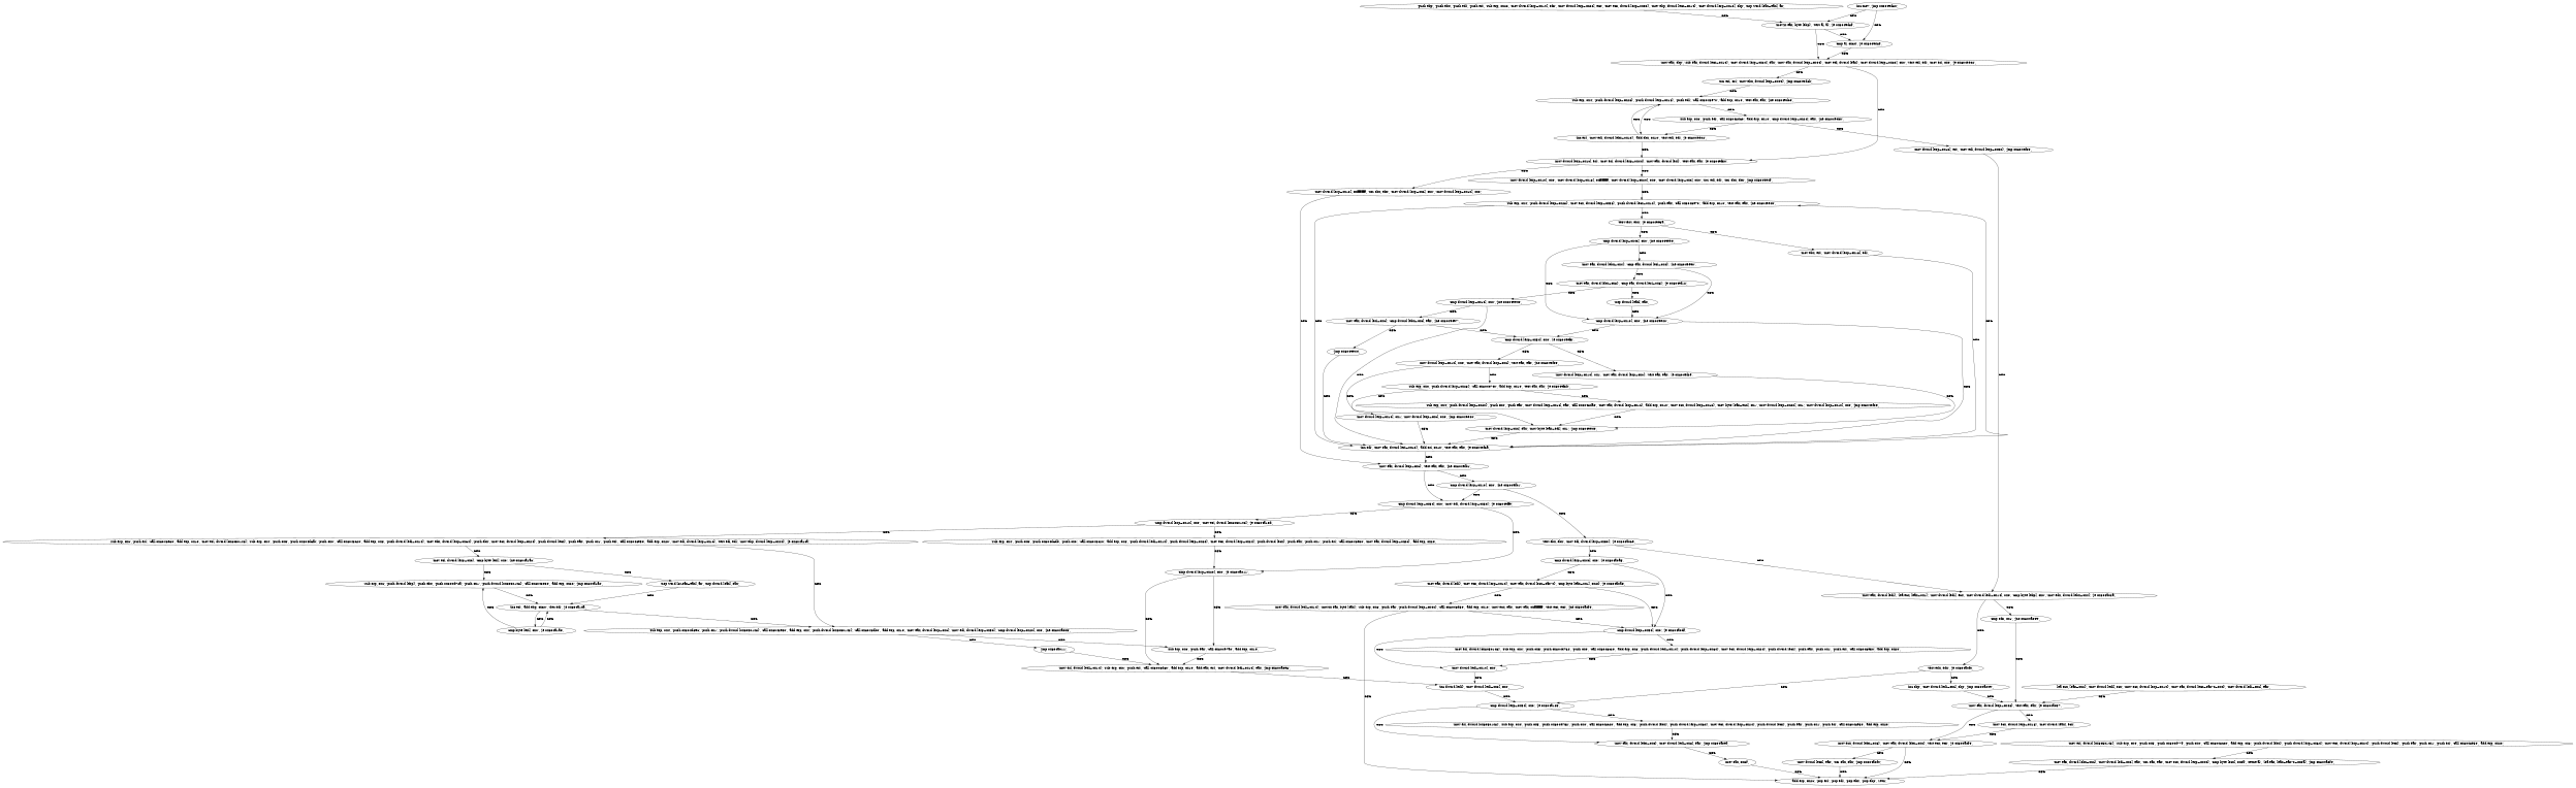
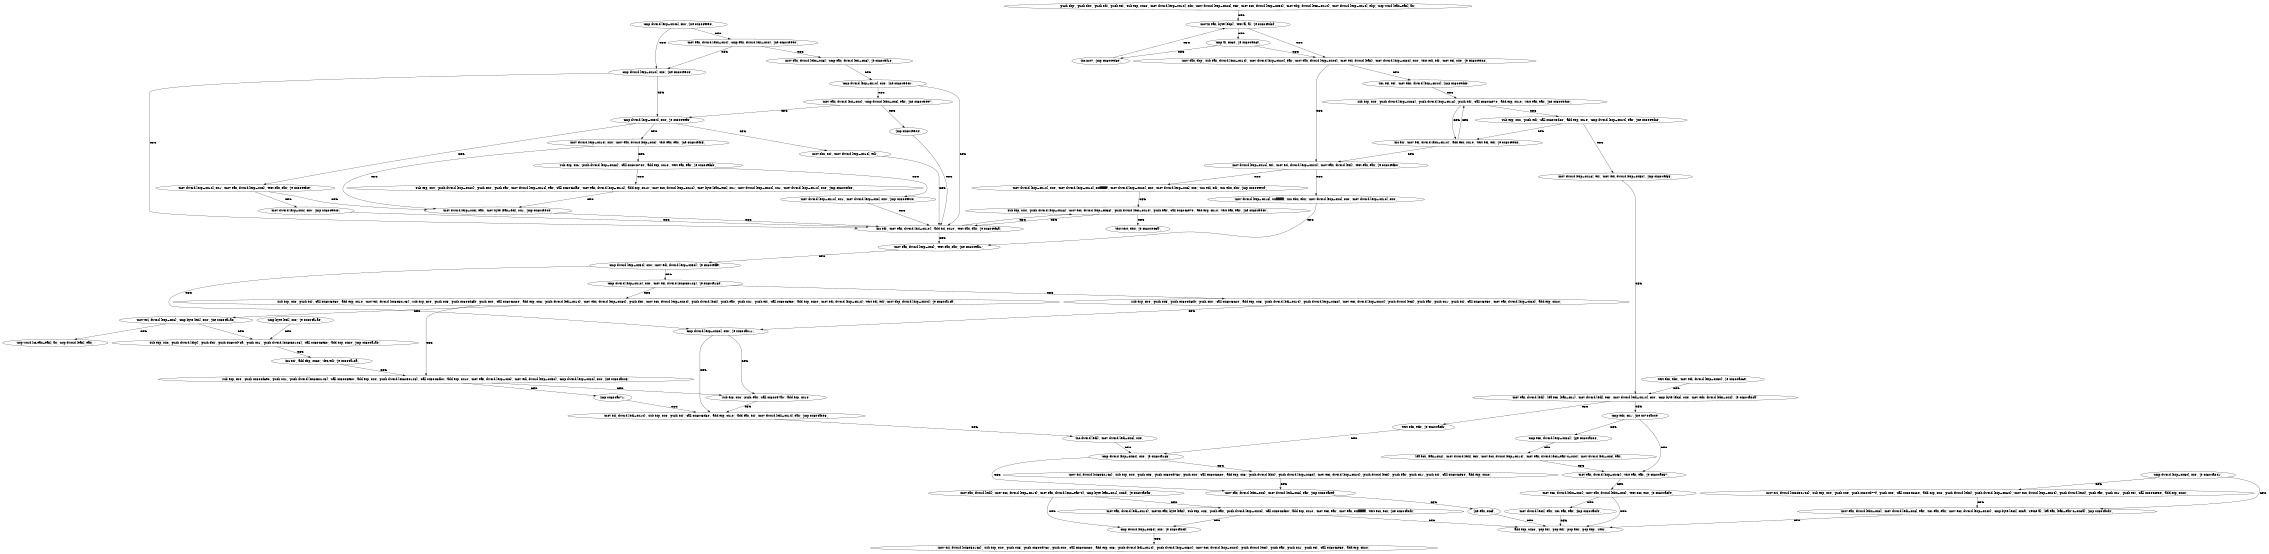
  digraph {
    n1 [label="'push ebp', 'push ebx', 'push edi', 'push esi', 'sub esp, 0x2c', 'mov dword [esp+0x14], edx', 'mov dword [esp+0x28], ecx', 'mov ecx, dword [esp+0x50]', 'mov ebp, dword [ecx+0x14]', 'mov dword [esp+0x10], ebp', 'nop word [eax+eax], ax', "]
    n2 [label="'movzx eax, byte [ebp]', 'test al, al', 'je 0x8049d8f', "]
    n3 [label="'mov eax, ebp', 'sub eax, dword [ecx+0x14]', 'mov dword [esp+0x24], eax', 'mov eax, dword [esp+0x44]', 'mov edi, dword [eax]', 'mov dword [esp+0x20], 0x0', 'test edi, edi', 'mov esi, 0x0', 'je 0x8049e02', "]
    n4 [label="'cmp al, 0x3d', 'je 0x8049d8f', "]
    n5 [label="'mov dword [esp+0x1c], esi', 'mov esi, dword [esp+0x44]', 'mov eax, dword [esi]', 'test eax, eax', 'je 0x8049f50', "]
    n6 [label="'xor esi, esi', 'mov ebx, dword [esp+0x44]', 'jmp 0x8049dcb', "]
    n7 [label="'inc mov', 'jmp 0x8049d80',"]
    n8 [label="'mov dword [esp+0x18], 0xffffffff', 'xor ebx, ebx', 'mov dword [esp+0xc], 0x0', 'mov dword [esp+0x10], 0x0', "]
    n9 [label="'mov dword [esp+0x10], 0x0', 'mov dword [esp+0x18], 0xffffffff', 'mov dword [esp+0x20], 0x0', 'mov dword [esp+0xc], 0x0', 'xor edi, edi', 'xor ebx, ebx', 'jmp 0x8049e4f', "]
    n10 [label="'sub esp, 0x4', 'push dword [esp+0x28]', 'push dword [esp+0x18]', 'push edi', 'call 0x8048e70', 'add esp, 0x10', 'test eax, eax', 'jne 0x8049dc0', "]
    n11 [label="'mov eax, dword [esp+0xc]', 'test eax, eax', 'jne 0x8049fb1', "]
    n12 [label="'sub esp, 0x4', 'push dword [esp+0x28]', 'mov ecx, dword [esp+0x58]', 'push dword [ecx+0x14]', 'push eax', 'call 0x8048e70', 'add esp, 0x10', 'test eax, eax', 'jne 0x8049e40', "]
    n13 [label="'inc esi', 'mov edi, dword [ebx+0x10]', 'add ebx, 0x10', 'test edi, edi', 'je 0x8049e02', "]
    n14 [label="'sub esp, 0xc', 'push edi', 'call 0x8048d60', 'add esp, 0x10', 'cmp dword [esp+0x24], eax', 'jne 0x8049dc0', "]
    n15 [label="'cmp dword [esp+0x54], 0x0', 'mov edi, dword [esp+0x50]', 'je 0x8049ffe', "]
-   n16 [label="'cmp dword [esp+0x10], 0x0', 'jne 0x8049fb1', "]
    n17 [label="'inc edi', 'mov eax, dword [esi+0x10]', 'add esi, 0x10', 'test eax, eax', 'je 0x8049f6a', "]
    n18 [label="'test test, ebx', 'je 0x8049e3a',"]
    n19 [label="'mov dword [esp+0x18], esi', 'mov edi, dword [esp+0x50]', 'jmp 0x8049f85', "]
    n20 [label="'cmp dword [esp+0x20], 0x0', 'je 0x804a011', "]
    n21 [label="'cmp dword [esp+0x10], 0x0', 'mov esi, dword [0x8050148]', 'je 0x804a13d', "]
    n22 [label="'test ebx, ebx', 'mov edi, dword [esp+0x50]', 'je 0x804a06e', "]
    n23 [label="'mov ebx, esi', 'mov dword [esp+0x18], edi', "]
    n24 [label="'cmp dword [esp+0x4c], 0x0', 'jne 0x8049e90', "]
    n25 [label="'mov eax, dword [edi]', 'lea ecx, [eax+0x1]', 'mov dword [edi], ecx', 'mov dword [edi+0x14], 0x0', 'cmp byte [ebp], 0x0', 'mov edx, dword [ebx+0x4]', 'je 0x804a02a', "]
    n26 [label="'mov esi, dword [edi+0x14]', 'sub esp, 0xc', 'push esi', 'call 0x8048d60', 'add esp, 0x10', 'add eax, esi', 'mov dword [edi+0x14], eax', 'jmp 0x804a0e6', "]
    n27 [label="'sub esp, 0xc', 'push eax', 'call 0x80497a0', 'add esp, 0x10', "]
    n28 [label="'sub esp, 0xc', 'push esi', 'call 0x8048e30', 'add esp, 0x10', 'mov esi, dword [0x8050148]', 'sub esp, 0x4', 'push 0x5', 'push 0x804d6fb', 'push 0x0', 'call 0x8048c20', 'add esp, 0x8', 'push dword [edi+0x14]', 'mov ebx, dword [esp+0x64]', 'push ebx', 'mov ecx, dword [esp+0x24]', 'push dword [ecx]', 'push eax', 'push 0x1', 'push esi', 'call 0x8048e50', 'add esp, 0x20', 'mov edi, dword [esp+0x1c]', 'test edi, edi', 'mov ebp, dword [esp+0x44]', 'je 0x804a1ca', "]
    n29 [label="'sub esp, 0x4', 'push 0x5', 'push 0x804d6db', 'push 0x0', 'call 0x8048c20', 'add esp, 0x8', 'push dword [edi+0x14]', 'push dword [esp+0x64]', 'mov ecx, dword [esp+0x24]', 'push dword [ecx]', 'push eax', 'push 0x1', 'push esi', 'call 0x8048e50', 'mov eax, dword [esp+0x2c]', 'add esp, 0x20', "]
    n30 [label="'inc dword [edi]', 'mov dword [edi+0x8], 0x0', "]
    n31 [label="'sub esp, 0x4', 'push 0x804d69c', 'push 0x1', 'push dword [0x8050148]', 'call 0x8048e50', 'add esp, 0x4', 'push dword [0x8050148]', 'call 0x8048db0', 'add esp, 0x10', 'mov eax, dword [esp+0xc]', 'mov edi, dword [esp+0x50]', 'cmp dword [esp+0x20], 0x0', 'jne 0x804a005', "]
    n32 [label="'mov esi, dword [esp+0xc]', 'cmp byte [esi], 0x0', 'jne 0x804a1ac', "]
-   n33 [label="'cmp dword [esp+0x4c], 0x0', 'je 0x804a0a5', "]
    n34 [label="'cmp dword [esp+0x54], 0x0', 'je 0x804a0df', "]
    n35 [label="'mov eax, dword [edi]', 'mov ecx, dword [esp+0x14]', 'mov eax, dword [ecx+eax*4]', 'cmp byte [eax+0x1], 0x2d', 'je 0x804a0a5', "]
-   n36 [label="'cmp edx, 0x1', 'jne 0x804a049', "]
-   n37 [label="'test edx, edx', 'je 0x804a0fc', "]
+   n36 [label="'cmp edx, 0x1', 'jne 0x704a049',"]
+   n37 [label="'test edx, edx', 'je 4x804a0fc',"]
    n38 [label="'cmp dword [esp+0x10], 0x0', 'jne 0x8049e40', "]
    n39 [label="'mov eax, dword [ebx+0x4]', 'cmp eax, dword [esi+0x4]', 'jne 0x8049e90', "]
    n40 [label="'cmp dword [esp+0x54], 0x0', 'je 0x804a135', "]
-   n41 [label="'jmp 0x804a011', "]
+   n41 [label="'jmp 0x804a071',"]
    n42 [label="'sub esp, 0xc', 'push dword [ebp]', 'push ebx', 'push 0x804d72a', 'push 0x1', 'push dword [0x8050148]', 'call 0x8048e50', 'add esp, 0x20', 'jmp 0x804a1a0', "]
    n43 [label="'nop word [cs:eax+eax], ax', 'nop dword [eax], eax', "]
-   n44 [label="'mov dword [edi+0x14], 0x0', "]
    n45 [label="'mov esi, dword [0x8050148]', 'sub esp, 0x4', 'push 0x5', 'push 0x804d732', 'push 0x0', 'call 0x8048c20', 'add esp, 0x8', 'push dword [edi+0x14]', 'push dword [esp+0x64]', 'mov ecx, dword [esp+0x24]', 'push dword [ecx]', 'push eax', 'push 0x1', 'push esi', 'call 0x8048e50', 'add esp, 0x20', "]
    n46 [label="'mov eax, dword [edi+0x14]', 'movsx eax, byte [eax]', 'sub esp, 0x8', 'push eax', 'push dword [esp+0x4c]', 'call 0x8048d50', 'add esp, 0x10', 'mov ecx, eax', 'mov eax, 0xffffffff', 'test ecx, ecx', 'jne 0x804a0f4', "]
    n47 [label="'mov eax, dword [esp+0x48]', 'test eax, eax', 'je 0x804a057', "]
-   n49 [label="'inc ebp', 'mov dword [edi+0xc], ebp', 'jmp 0x804a049', "]
+   n48 [label="'cmp ecx, dword [esp+0x28]', 'jge 0x804a208', "]
    n50 [label="'cmp dword [esp+0x54], 0x0', 'je 0x8049ef5', "]
    n51 [label="'mov eax, dword [ebx+0x8]', 'cmp eax, dword [esi+0x8]', 'je 0x8049f12', "]
-   n52 [label="'mov eax, 0x3f', "]
+   n52 [label="'jne eax, 0x3f',"]
    n53 [label="'add esp, 0x2c', 'pop esi', 'pop edi', 'pop ebx', 'pop ebp', 'retn', "]
    n54 [label="'inc esi', 'add ebp, 0x30', 'dec edi', 'je 0x804a1ca',"]
    n55 [label="'mov ecx, dword [ebx+0x8]', 'mov eax, dword [ebx+0xc]', 'test ecx, ecx', 'je 0x804a0f4', "]
-   n56 [label="'mov ecx, dword [esp+0x18]', 'mov dword [eax], ecx', "]
    n57 [label="'lea ecx, [eax+0x2]', 'mov dword [edi], ecx', 'mov ecx, dword [esp+0x14]', 'mov eax, dword [ecx+eax*4+0x4]', 'mov dword [edi+0xc], eax', "]
    n58 [label="'mov eax, dword [ebx+0xc]', 'mov dword [edi+0x8], eax', 'jmp 0x804a0ef', "]
    n59 [label="'mov esi, dword [0x8050148]', 'sub esp, 0x4', 'push 0x5', 'push 0x804d752', 'push 0x0', 'call 0x8048c20', 'add esp, 0x8', 'push dword [ebx]', 'push dword [esp+0x64]', 'mov ecx, dword [esp+0x24]', 'push dword [ecx]', 'push eax', 'push 0x1', 'push esi', 'call 0x8048e50', 'add esp, 0x20', "]
    n60 [label="'mov dword [esp+0x10], 0x1', 'mov eax, dword [esp+0xc]', 'test eax, eax', 'je 0x8049f2e', "]
    n61 [label="'mov dword [esp+0x10], 0x0', 'mov eax, dword [esp+0xc]', 'test eax, eax', 'jne 0x8049f05', "]
    n62 [label="'cmp dword [esp+0x10], 0x0', 'jne 0x8049e40', "]
-   n63 [label="'nop dword [eax], eax', "]
    n64 [label="'cmp byte [esi], 0x0', 'je 0x804a1a0', "]
    n65 [label="'mov dword [ecx], eax', 'xor eax, eax', 'jmp 0x804a0f4', "]
+   n66 [label="'cmp dword [esp+0x54], 0x0', 'je 0x804a241', "]
    n67 [label="'mov eax, dword [ebx+0xc]', 'mov dword [edi+0x8], eax', 'xor eax, eax', 'mov ecx, dword [esp+0x40]', 'cmp byte [ecx], 0x3a', 'setne al', 'lea eax, [eax+eax*4+0x3a]', 'jmp 0x804a0f4', "]
    n68 [label="'mov esi, dword [0x8050148]', 'sub esp, 0x4', 'push 0x5', 'push 0x804d77f', 'push 0x0', 'call 0x8048c20', 'add esp, 0x8', 'push dword [ebx]', 'push dword [esp+0x64]', 'mov ecx, dword [esp+0x24]', 'push dword [ecx]', 'push eax', 'push 0x1', 'push esi', 'call 0x8048e50', 'add esp, 0x20', "]
+   n69 [label="'mov dword [esp+0xc], 0x0', 'jmp 0x8049e40', "]
    n70 [label="'mov dword [esp+0xc], eax', 'mov byte [eax+edi], 0x1', 'jmp 0x8049e40', "]
    n71 [label="'sub esp, 0xc', 'push dword [esp+0x28]', 'call 0x804c740', 'add esp, 0x10', 'test eax, eax', 'je 0x8049f3b', "]
    n72 [label="'mov eax, dword [esi+0xc]', 'cmp dword [ebx+0xc], eax', 'jne 0x8049e97', "]
    n73 [label="'mov dword [esp+0x10], 0x1', 'mov dword [esp+0xc], 0x0', 'jmp 0x8049e40', "]
    n74 [label="'sub esp, 0x4', 'push dword [esp+0x20]', 'push 0x0', 'push eax', 'mov dword [esp+0x1c], eax', 'call 0x8048da0', 'mov eax, dword [esp+0x1c]', 'add esp, 0x10', 'mov ecx, dword [esp+0x18]', 'mov byte [eax+ecx], 0x1', 'mov dword [esp+0x20], 0x1', 'mov dword [esp+0x10], 0x0', 'jmp 0x8049f05', "]
    n75 [label="'jmp 0x8049e44',"]
    n1 -> n2 [label=CFG]
    n2 -> n3 [label=CFG]
    n2 -> n4 [label=CFG]
    n3 -> n5 [label=CFG]
    n3 -> n6 [label=CFG]
    n4 -> n3 [label=CFG]
-   n7 -> n4 [label=CFG]
+   n4 -> n7 [label=CFG]
    n5 -> n8 [label=CFG]
    n5 -> n9 [label=CFG]
    n6 -> n10 [label=CFG]
    n7 -> n2 [label=CFG]
    n8 -> n11 [label=CFG]
    n9 -> n12 [label=CFG]
    n10 -> n13 [label=CFG]
    n10 -> n14 [label=CFG]
    n11 -> n15 [label=CFG]
-   n11 -> n16 [label=CFG]
    n12 -> n17 [label=CFG]
    n12 -> n18 [label=CFG]
    n13 -> n5 [label=CFG]
    n13 -> n10 [label=CFG]
    n14 -> n13 [label=CFG]
    n14 -> n19 [label=CFG]
    n15 -> n20 [label=CFG]
    n15 -> n21 [label=CFG]
-   n16 -> n15 [label=CFG]
-   n16 -> n22 [label=CFG]
    n17 -> n11 [label=CFG]
    n17 -> n12 [label=CFG]
-   n18 -> n23 [label=CFG]
-   n18 -> n24 [label=CFG]
+   n50 -> n23 [label=CFG]
    n19 -> n25 [label=CFG]
    n20 -> n26 [label=CFG]
    n20 -> n27 [label=CFG]
    n21 -> n28 [label=CFG]
    n21 -> n29 [label=CFG]
    n22 -> n25 [label=CFG]
-   n22 -> n33 [label=CFG]
    n23 -> n17 [label=CFG]
    n24 -> n38 [label=CFG]
    n24 -> n39 [label=CFG]
    n25 -> n36 [label=CFG]
    n25 -> n37 [label=CFG]
    n26 -> n30 [label=CFG]
    n27 -> n26 [label=CFG]
    n28 -> n31 [label=CFG]
    n28 -> n32 [label=CFG]
    n29 -> n20 [label=CFG]
    n30 -> n40 [label=CFG]
    n31 -> n27 [label=CFG]
    n31 -> n41 [label=CFG]
    n32 -> n42 [label=CFG]
    n32 -> n43 [label=CFG]
-   n33 -> n34 [label=CFG]
-   n33 -> n35 [label=CFG]
-   n34 -> n44 [label=CFG]
    n34 -> n45 [label=CFG]
    n35 -> n34 [label=CFG]
    n35 -> n46 [label=CFG]
    n36 -> n47 [label=CFG]
+   n36 -> n48 [label=CFG]
    n37 -> n40 [label=CFG]
-   n37 -> n49 [label=CFG]
    n38 -> n17 [label=CFG]
    n38 -> n50 [label=CFG]
    n39 -> n38 [label=CFG]
    n39 -> n51 [label=CFG]
    n40 -> n58 [label=CFG]
    n40 -> n59 [label=CFG]
    n41 -> n26 [label=CFG]
    n42 -> n54 [label=CFG]
-   n43 -> n54 [label=CFG]
-   n44 -> n30 [label=CFG]
-   n45 -> n44 [label=CFG]
    n46 -> n34 [label=CFG]
    n46 -> n53 [label=CFG]
    n47 -> n55 [label=CFG]
-   n47 -> n56 [label=CFG]
-   n49 -> n47 [label=CFG]
+   n48 -> n57 [label=CFG]
    n50 -> n60 [label=CFG]
    n50 -> n61 [label=CFG]
    n51 -> n62 [label=CFG]
-   n51 -> n63 [label=CFG]
    n52 -> n53 [label=CFG]
    n54 -> n31 [label=CFG]
-   n54 -> n64 [label=CFG]
    n55 -> n53 [label=CFG]
    n55 -> n65 [label=CFG]
-   n56 -> n55 [label=CFG]
    n57 -> n47 [label=CFG]
    n58 -> n52 [label=CFG]
    n59 -> n58 [label=CFG]
+   n60 -> n69 [label=CFG]
    n60 -> n70 [label=CFG]
    n61 -> n70 [label=CFG]
    n61 -> n71 [label=CFG]
    n62 -> n17 [label=CFG]
    n62 -> n72 [label=CFG]
-   n63 -> n38 [label=CFG]
    n64 -> n42 [label=CFG]
-   n64 -> n54 [label=CFG]
    n65 -> n53 [label=CFG]
+   n66 -> n67 [label=CFG]
+   n66 -> n68 [label=CFG]
    n67 -> n53 [label=CFG]
    n68 -> n67 [label=CFG]
+   n69 -> n17 [label=CFG]
    n70 -> n17 [label=CFG]
    n71 -> n73 [label=CFG]
    n71 -> n74 [label=CFG]
    n72 -> n50 [label=CFG]
    n72 -> n75 [label=CFG]
    n73 -> n17 [label=CFG]
    n74 -> n70 [label=CFG]
    n75 -> n17 [label=CFG]
  }
